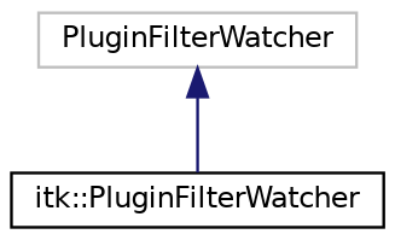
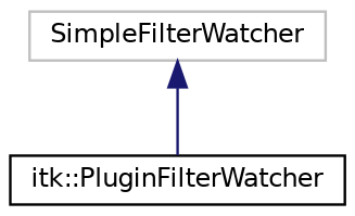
  digraph {
    rankdir=TB
    node [fontname=Helvetica fontsize=10 shape=record]
-   n1 [color=grey75 height=0.2 label=PluginFilterWatcher width=0.4]
+   n1 [color=grey75 height=0.2 label=SimpleFilterWatcher width=0.4]
    n2 [color=black height=0.2 label="itk::PluginFilterWatcher" width=0.4]
    n1 -> n2 [color=midnightblue dir=back fontname=Helvetica fontsize=10 labelfontname=Helvetica labelfontsize=10 style=solid]
  }
